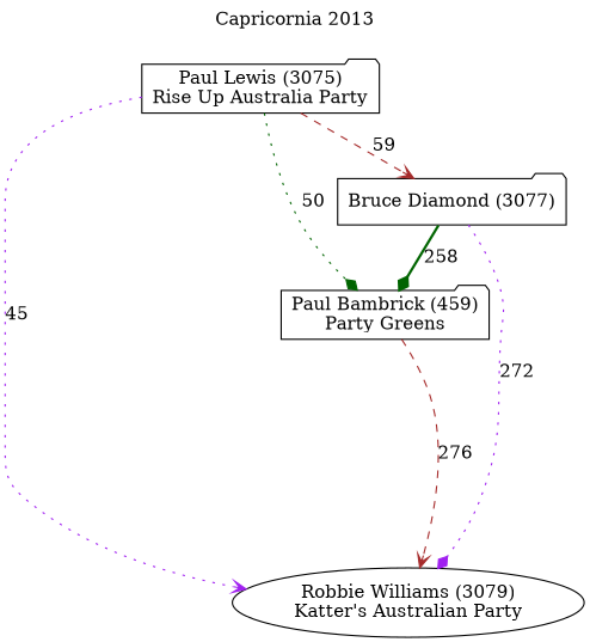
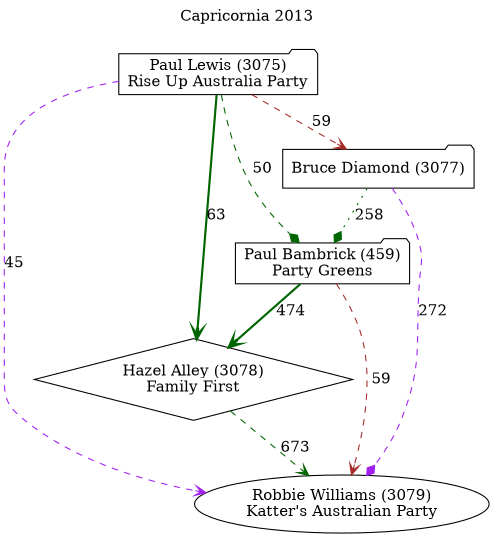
  digraph {
    label="Capricornia 2013"
    labelloc=t
    mclimit=10
    node [shape=folder]
    edge [arrowhead=vee color=darkgreen style=dashed]
    n1 [label="Robbie Williams (3079)\nKatter's Australian Party" shape=ellipse]
+   n2 [label="Hazel Alley (3078)\nFamily First" shape=diamond]
    n3 [label="Paul Bambrick (459)\nParty Greens"]
    n4 [label="Bruce Diamond (3077)\n"]
    n5 [label="Paul Lewis (3075)\nRise Up Australia Party"]
-   n3 -> n1 [color=brown label=276]
-   n4 -> n1 [arrowhead=diamond color=purple label=272 style=dotted]
-   n4 -> n3 [arrowhead=diamond label=258 style=bold]
-   n5 -> n1 [color=purple label=45 style=dotted]
-   n5 -> n3 [arrowhead=diamond label=50 style=dotted]
+   n2 -> n1 [label=673]
+   n3 -> n1 [color=brown label=59]
+   n3 -> n2 [label=474 style=bold]
+   n4 -> n1 [arrowhead=diamond color=purple label=272]
+   n4 -> n3 [arrowhead=diamond label=258 style=dotted]
+   n5 -> n1 [color=purple label=45]
+   n5 -> n2 [label=63 style=bold]
+   n5 -> n3 [arrowhead=diamond label=50]
    n5 -> n4 [color=brown label=59]
  }
